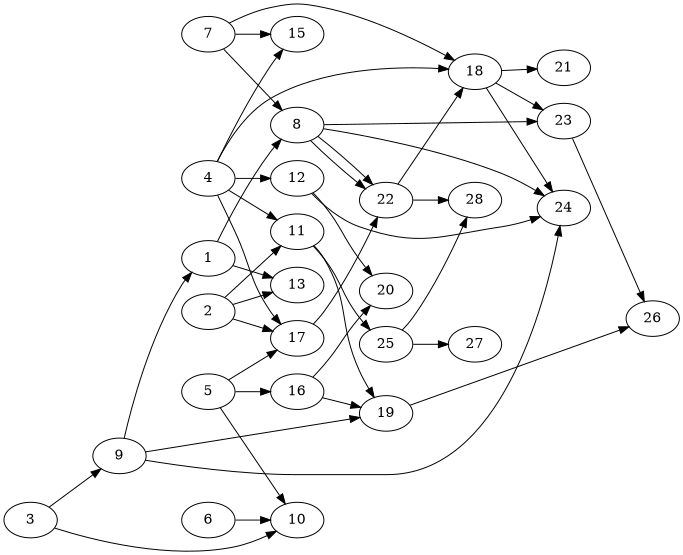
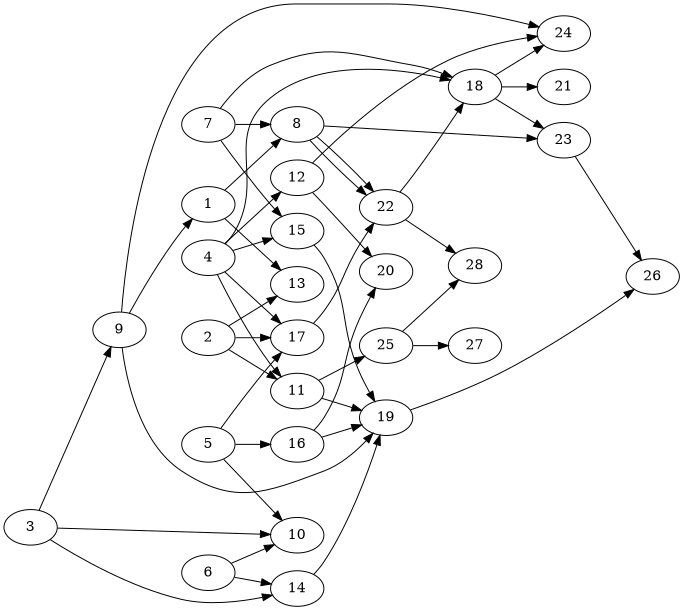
  digraph {
    rankdir=LR
    node [alpha=0.04]
    1 [alpha=0.11 expect_size=14816760272022142976]
    8 [expect_size=573738568671679296]
    13 [alpha=0.16 expect_size=4763547323085644]
    22 [alpha=0.17 expect_size=21034780829982280]
    23 [alpha=0.14 expect_size=30274294539654860]
    24 [alpha=0.19 expect_size=1238656380393056]
    9 [alpha=0.09 expect_size=1684778441613803]
    19 [alpha=0.16 expect_size=151143399256823431168]
    18 [alpha=0.19 expect_size=4783756861912491]
    28 [alpha=0.16 expect_size=405905564627894272]
    26 [alpha=0.06 expect_size=51747323780268032000]
    2 [alpha=0.09 expect_size=396271034698814720]
    11 [expect_size=2541101208114823168]
    17 [alpha=0.14 expect_size=437714509625980288]
    25 [alpha=0.11 expect_size=144665751654443778048]
    27 [alpha=0.09 expect_size=583844461042729]
    3 [expect_size=65234127513320423424]
    10 [alpha=0.06 expect_size=129006762459404435456]
+   14 [alpha=0.20 expect_size=172787400010077569024]
    4 [alpha=0.02 expect_size=167653917082007]
    12 [alpha=0.13 expect_size=246055461067948032]
    15 [alpha=0.12 expect_size=129069024409324355584]
    20 [alpha=0.01 expect_size=844346376857232]
    21 [alpha=0.11 expect_size=191880991400498432]
    5 [alpha=0.05 expect_size=73331667632128000000]
    16 [alpha=0.00 expect_size=123383207103868416]
    6 [expect_size=276944649501802496000]
    7 [alpha=0.12 expect_size=35991434098972636]
    1 -> 8
    1 -> 13
    8 -> 22
    8 -> 22
    8 -> 23
-   8 -> 24
    22 -> 18
    22 -> 28
    23 -> 26
    9 -> 1
    9 -> 24
    9 -> 19
    19 -> 26
    18 -> 23
    18 -> 24
    18 -> 21
    2 -> 13
    2 -> 11
    2 -> 17
    11 -> 19
    11 -> 25
    17 -> 22
    25 -> 28
    25 -> 27
    3 -> 9
    3 -> 10
+   3 -> 14
+   14 -> 19
    4 -> 18
    4 -> 11
    4 -> 17
    4 -> 12
    4 -> 15
    12 -> 24
    12 -> 20
+   15 -> 19
    5 -> 17
    5 -> 10
    5 -> 16
    16 -> 19
    16 -> 20
    6 -> 10
+   6 -> 14
    7 -> 8
    7 -> 18
    7 -> 15
  }
